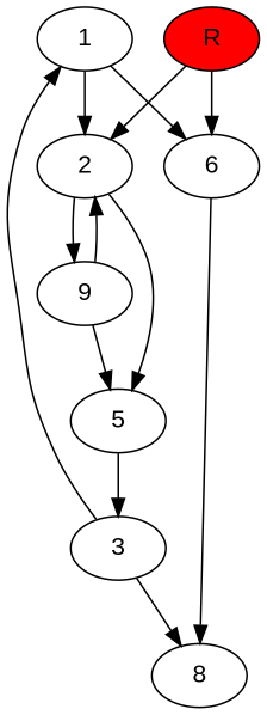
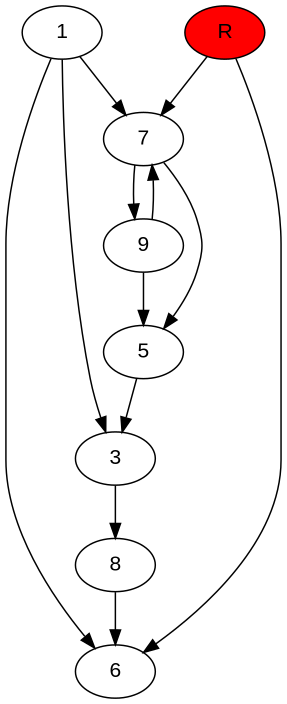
  digraph {
    fontname="Liberation Sans"
    node [fontname="Liberation Sans"]
    edge [fontname="Liberation Sans"]
    1
    3
    6
-   7 [label=2]
+   7
    8
    n6 [label=9]
    5
    R [fillcolor="#ff0000" style=filled]
-   3 -> 1
+   1 -> 3
    1 -> 6
    1 -> 7
    3 -> 8
-   6 -> 8
+   8 -> 6
    7 -> n6
    7 -> 5
    n6 -> 7
    n6 -> 5
    5 -> 3
    R -> 6
    R -> 7
  }
